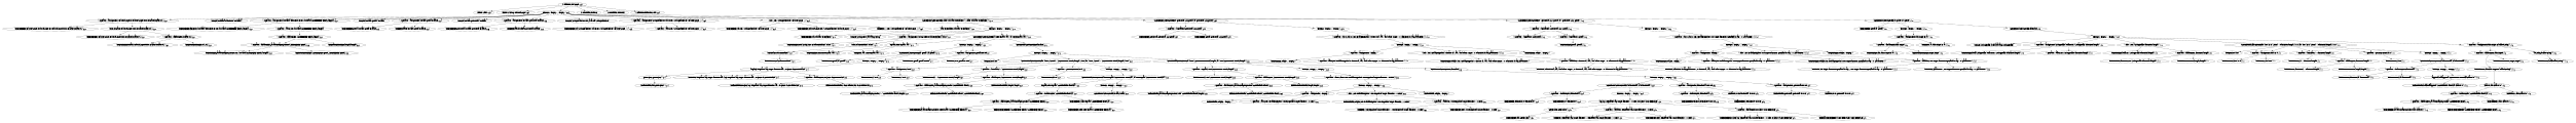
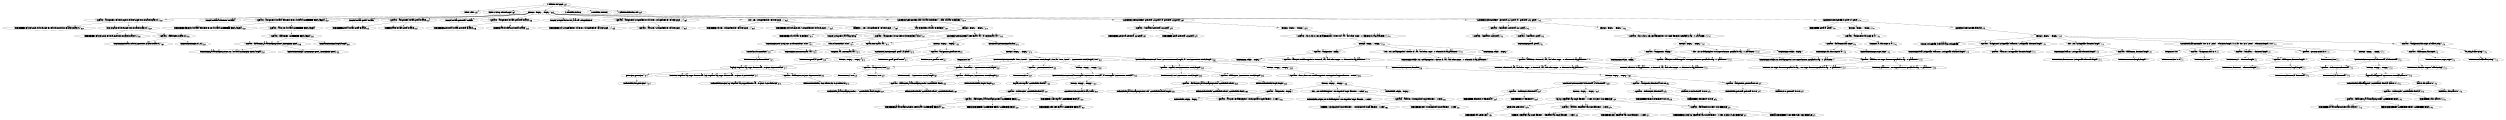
  digraph {
    n1 [label=<(METHOD,setScope)<SUB>1359</SUB>>]
    n2 [label=<(PARAM,this)<SUB>1359</SUB>>]
    n3 [label=<(PARAM,String verboseScope)<SUB>1359</SUB>>]
    n4 [label=<(BLOCK,&lt;empty&gt;,&lt;empty&gt;)<SUB>1359</SUB>>]
    n5 [label=<(MODIFIER,PUBLIC)>]
    n6 [label=<(MODIFIER,VIRTUAL)>]
    n7 [label=<(METHOD_RETURN,void)<SUB>1359</SUB>>]
    n8 [label=<(&lt;operator&gt;.assignment,verboseScope = verboseScope.toLowerCase(Locale.US))<SUB>1360</SUB>>]
    n9 [label=<(LOCAL,boolean[] elements: boolean[])>]
    n10 [label=<(&lt;operator&gt;.assignment,boolean[] elements = new boolean[SCOPE_ELEMENTS.length])<SUB>1362</SUB>>]
    n11 [label=<(LOCAL,boolean gotAll: boolean)>]
    n12 [label=<(&lt;operator&gt;.assignment,boolean gotAll = false)<SUB>1364</SUB>>]
    n13 [label=<(LOCAL,boolean gotNotAll: boolean)>]
    n14 [label=<(&lt;operator&gt;.assignment,boolean gotNotAll = false)<SUB>1365</SUB>>]
    n15 [label=<(LOCAL,StringTokenizer tok: java.util.StringTokenizer)>]
    n16 [label=<(&lt;operator&gt;.assignment,StringTokenizer tok = new StringTokenizer(verboseScope, &quot;,&quot;))<SUB>1369</SUB>>]
    n17 [label=<(&lt;init&gt;,new StringTokenizer(verboseScope, &quot;,&quot;))<SUB>1369</SUB>>]
    n18 [label=<(CONTROL_STRUCTURE,while (tok.hasMoreTokens()),while (tok.hasMoreTokens()))<SUB>1370</SUB>>]
    n19 [label=<(CONTROL_STRUCTURE,if (gotNotAll &amp;&amp; gotAll),if (gotNotAll &amp;&amp; gotAll))<SUB>1399</SUB>>]
    n20 [label=<(CONTROL_STRUCTURE,if (!gotNotAll &amp;&amp; !gotAll),if (!gotNotAll &amp;&amp; !gotAll))<SUB>1403</SUB>>]
    n21 [label=<(CONTROL_STRUCTURE,if (gotAll),if (gotAll))<SUB>1407</SUB>>]
    n22 [label=<(IDENTIFIER,verboseScope,verboseScope = verboseScope.toLowerCase(Locale.US))<SUB>1360</SUB>>]
    n23 [label=<(toLowerCase,verboseScope.toLowerCase(Locale.US))<SUB>1360</SUB>>]
    n24 [label=<(IDENTIFIER,elements,boolean[] elements = new boolean[SCOPE_ELEMENTS.length])<SUB>1362</SUB>>]
    n25 [label=<(&lt;operator&gt;.alloc,new boolean[SCOPE_ELEMENTS.length])>]
    n26 [label=<(IDENTIFIER,gotAll,boolean gotAll = false)<SUB>1364</SUB>>]
    n27 [label=<(LITERAL,false,boolean gotAll = false)<SUB>1364</SUB>>]
    n28 [label=<(IDENTIFIER,gotNotAll,boolean gotNotAll = false)<SUB>1365</SUB>>]
    n29 [label=<(LITERAL,false,boolean gotNotAll = false)<SUB>1365</SUB>>]
    n30 [label=<(IDENTIFIER,tok,StringTokenizer tok = new StringTokenizer(verboseScope, &quot;,&quot;))<SUB>1369</SUB>>]
    n31 [label=<(&lt;operator&gt;.alloc,new StringTokenizer(verboseScope, &quot;,&quot;))<SUB>1369</SUB>>]
    n32 [label=<(IDENTIFIER,tok,new StringTokenizer(verboseScope, &quot;,&quot;))<SUB>1369</SUB>>]
    n33 [label=<(IDENTIFIER,verboseScope,new StringTokenizer(verboseScope, &quot;,&quot;))<SUB>1369</SUB>>]
    n34 [label=<(LITERAL,&quot;,&quot;,new StringTokenizer(verboseScope, &quot;,&quot;))<SUB>1369</SUB>>]
    n35 [label=<(hasMoreTokens,tok.hasMoreTokens())<SUB>1370</SUB>>]
    n36 [label=<(BLOCK,&lt;empty&gt;,&lt;empty&gt;)<SUB>1370</SUB>>]
    n37 [label=<(&lt;operator&gt;.logicalAnd,gotNotAll &amp;&amp; gotAll)<SUB>1399</SUB>>]
    n38 [label=<(BLOCK,&lt;empty&gt;,&lt;empty&gt;)<SUB>1399</SUB>>]
    n39 [label=<(&lt;operator&gt;.logicalAnd,!gotNotAll &amp;&amp; !gotAll)<SUB>1403</SUB>>]
    n40 [label=<(BLOCK,&lt;empty&gt;,&lt;empty&gt;)<SUB>1403</SUB>>]
    n41 [label=<(IDENTIFIER,gotAll,if (gotAll))<SUB>1407</SUB>>]
    n42 [label=<(BLOCK,&lt;empty&gt;,&lt;empty&gt;)<SUB>1407</SUB>>]
    n43 [label=<(CONTROL_STRUCTURE,else,else)<SUB>1409</SUB>>]
    n44 [label=<(IDENTIFIER,verboseScope,verboseScope.toLowerCase(Locale.US))<SUB>1360</SUB>>]
    n45 [label=<(&lt;operator&gt;.fieldAccess,Locale.US)<SUB>1360</SUB>>]
    n46 [label=<(IDENTIFIER,Locale,verboseScope.toLowerCase(Locale.US))<SUB>1360</SUB>>]
    n47 [label=<(FIELD_IDENTIFIER,US,US)<SUB>1360</SUB>>]
    n48 [label=<(&lt;operator&gt;.fieldAccess,SCOPE_ELEMENTS.length)<SUB>1362</SUB>>]
    n49 [label=<(&lt;operator&gt;.fieldAccess,Javadoc$TagArgument.SCOPE_ELEMENTS)<SUB>1362</SUB>>]
    n50 [label=<(FIELD_IDENTIFIER,length,length)<SUB>1362</SUB>>]
    n51 [label=<(IDENTIFIER,Javadoc$TagArgument,new boolean[SCOPE_ELEMENTS.length])<SUB>1362</SUB>>]
    n52 [label=<(FIELD_IDENTIFIER,SCOPE_ELEMENTS,SCOPE_ELEMENTS)<SUB>1362</SUB>>]
    n53 [label=<(IDENTIFIER,tok,tok.hasMoreTokens())<SUB>1370</SUB>>]
    n54 [label=<(LOCAL,String next: java.lang.String)>]
    n55 [label=<(&lt;operator&gt;.assignment,String next = tok.nextToken().trim())<SUB>1371</SUB>>]
    n56 [label=<(CONTROL_STRUCTURE,if (next.equals(&quot;all&quot;)),if (next.equals(&quot;all&quot;)))<SUB>1372</SUB>>]
    n57 [label=<(IDENTIFIER,next,String next = tok.nextToken().trim())<SUB>1371</SUB>>]
    n58 [label=<(trim,tok.nextToken().trim())<SUB>1371</SUB>>]
    n59 [label=<(equals,next.equals(&quot;all&quot;))<SUB>1372</SUB>>]
    n60 [label=<(BLOCK,&lt;empty&gt;,&lt;empty&gt;)<SUB>1372</SUB>>]
    n61 [label=<(CONTROL_STRUCTURE,else,else)<SUB>1378</SUB>>]
    n62 [label=<(nextToken,tok.nextToken())<SUB>1371</SUB>>]
    n63 [label=<(IDENTIFIER,tok,tok.nextToken())<SUB>1371</SUB>>]
    n64 [label=<(IDENTIFIER,next,next.equals(&quot;all&quot;))<SUB>1372</SUB>>]
    n65 [label=<(LITERAL,&quot;all&quot;,next.equals(&quot;all&quot;))<SUB>1372</SUB>>]
    n66 [label=<(CONTROL_STRUCTURE,if (gotAll),if (gotAll))<SUB>1373</SUB>>]
    n67 [label=<(&lt;operator&gt;.assignment,gotAll = true)<SUB>1377</SUB>>]
    n68 [label=<(BLOCK,&lt;empty&gt;,&lt;empty&gt;)<SUB>1378</SUB>>]
    n69 [label=<(IDENTIFIER,gotAll,if (gotAll))<SUB>1373</SUB>>]
    n70 [label=<(BLOCK,&lt;empty&gt;,&lt;empty&gt;)<SUB>1373</SUB>>]
    n71 [label=<(IDENTIFIER,gotAll,gotAll = true)<SUB>1377</SUB>>]
    n72 [label=<(LITERAL,true,gotAll = true)<SUB>1377</SUB>>]
    n73 [label=<(log,log(&quot;Repeated tag scope element: all&quot;, Project.MSG_VERBOSE))<SUB>1374</SUB>>]
    n74 [label=<(getProject,getProject())<SUB>1374</SUB>>]
    n75 [label=<(LITERAL,&quot;Repeated tag scope element: all&quot;,log(&quot;Repeated tag scope element: all&quot;, Project.MSG_VERBOSE))<SUB>1374</SUB>>]
    n76 [label=<(&lt;operator&gt;.fieldAccess,Project.MSG_VERBOSE)<SUB>1375</SUB>>]
    n77 [label=<(IDENTIFIER,this,getProject())<SUB>1374</SUB>>]
    n78 [label=<(IDENTIFIER,Project,log(&quot;Repeated tag scope element: all&quot;, Project.MSG_VERBOSE))<SUB>1375</SUB>>]
    n79 [label=<(FIELD_IDENTIFIER,MSG_VERBOSE,MSG_VERBOSE)<SUB>1375</SUB>>]
    n80 [label=<(LOCAL,int i: int)>]
    n81 [label=<(CONTROL_STRUCTURE,for (i = 0; Some(i &lt; SCOPE_ELEMENTS.length); i++),for (i = 0; Some(i &lt; SCOPE_ELEMENTS.length); i++))<SUB>1380</SUB>>]
    n82 [label=<(CONTROL_STRUCTURE,if (i == SCOPE_ELEMENTS.length),if (i == SCOPE_ELEMENTS.length))<SUB>1385</SUB>>]
    n83 [label=<(&lt;operator&gt;.assignment,i = 0)<SUB>1380</SUB>>]
    n84 [label=<(&lt;operator&gt;.lessThan,i &lt; SCOPE_ELEMENTS.length)<SUB>1380</SUB>>]
    n85 [label=<(&lt;operator&gt;.postIncrement,i++)<SUB>1380</SUB>>]
    n86 [label=<(BLOCK,&lt;empty&gt;,&lt;empty&gt;)<SUB>1380</SUB>>]
    n87 [label=<(&lt;operator&gt;.equals,i == SCOPE_ELEMENTS.length)<SUB>1385</SUB>>]
    n88 [label=<(BLOCK,&lt;empty&gt;,&lt;empty&gt;)<SUB>1385</SUB>>]
    n89 [label=<(CONTROL_STRUCTURE,else,else)<SUB>1388</SUB>>]
    n90 [label=<(IDENTIFIER,i,i = 0)<SUB>1380</SUB>>]
    n91 [label=<(LITERAL,0,i = 0)<SUB>1380</SUB>>]
    n92 [label=<(IDENTIFIER,i,i &lt; SCOPE_ELEMENTS.length)<SUB>1380</SUB>>]
    n93 [label=<(&lt;operator&gt;.fieldAccess,SCOPE_ELEMENTS.length)<SUB>1380</SUB>>]
    n94 [label=<(IDENTIFIER,i,i++)<SUB>1380</SUB>>]
    n95 [label=<(CONTROL_STRUCTURE,if (next.equals(SCOPE_ELEMENTS[i])),if (next.equals(SCOPE_ELEMENTS[i])))<SUB>1381</SUB>>]
    n96 [label=<(&lt;operator&gt;.fieldAccess,Javadoc$TagArgument.SCOPE_ELEMENTS)<SUB>1380</SUB>>]
    n97 [label=<(FIELD_IDENTIFIER,length,length)<SUB>1380</SUB>>]
    n98 [label=<(IDENTIFIER,Javadoc$TagArgument,i &lt; SCOPE_ELEMENTS.length)<SUB>1380</SUB>>]
    n99 [label=<(FIELD_IDENTIFIER,SCOPE_ELEMENTS,SCOPE_ELEMENTS)<SUB>1380</SUB>>]
    n100 [label=<(equals,next.equals(SCOPE_ELEMENTS[i]))<SUB>1381</SUB>>]
    n101 [label=<(BLOCK,&lt;empty&gt;,&lt;empty&gt;)<SUB>1381</SUB>>]
    n102 [label=<(&lt;operator&gt;.indexAccess,SCOPE_ELEMENTS[i])<SUB>1381</SUB>>]
    n103 [label=<(CONTROL_STRUCTURE,break;,break;)<SUB>1382</SUB>>]
    n104 [label=<(IDENTIFIER,next,next.equals(SCOPE_ELEMENTS[i]))<SUB>1381</SUB>>]
    n105 [label=<(&lt;operator&gt;.fieldAccess,Javadoc$TagArgument.SCOPE_ELEMENTS)<SUB>1381</SUB>>]
    n106 [label=<(IDENTIFIER,i,next.equals(SCOPE_ELEMENTS[i]))<SUB>1381</SUB>>]
    n107 [label=<(IDENTIFIER,Javadoc$TagArgument,next.equals(SCOPE_ELEMENTS[i]))<SUB>1381</SUB>>]
    n108 [label=<(FIELD_IDENTIFIER,SCOPE_ELEMENTS,SCOPE_ELEMENTS)<SUB>1381</SUB>>]
    n109 [label=<(IDENTIFIER,i,i == SCOPE_ELEMENTS.length)<SUB>1385</SUB>>]
    n110 [label=<(&lt;operator&gt;.fieldAccess,SCOPE_ELEMENTS.length)<SUB>1385</SUB>>]
    n111 [label=<(&lt;operator&gt;.throw,throw new BuildException(&quot;Unrecognised scope element: &quot; + next);)<SUB>1386</SUB>>]
    n112 [label=<(BLOCK,&lt;empty&gt;,&lt;empty&gt;)<SUB>1388</SUB>>]
    n113 [label=<(&lt;operator&gt;.fieldAccess,Javadoc$TagArgument.SCOPE_ELEMENTS)<SUB>1385</SUB>>]
    n114 [label=<(FIELD_IDENTIFIER,length,length)<SUB>1385</SUB>>]
    n115 [label=<(IDENTIFIER,Javadoc$TagArgument,i == SCOPE_ELEMENTS.length)<SUB>1385</SUB>>]
    n116 [label=<(FIELD_IDENTIFIER,SCOPE_ELEMENTS,SCOPE_ELEMENTS)<SUB>1385</SUB>>]
    n117 [label=<(BLOCK,&lt;empty&gt;,&lt;empty&gt;)<SUB>1386</SUB>>]
    n118 [label=<(&lt;operator&gt;.assignment,&lt;empty&gt;)>]
    n119 [label=<(&lt;init&gt;,new BuildException(&quot;Unrecognised scope element: &quot; + next))<SUB>1386</SUB>>]
    n120 [label=<(IDENTIFIER,$obj36,&lt;empty&gt;)>]
    n121 [label=<(IDENTIFIER,$obj36,&lt;empty&gt;)>]
    n122 [label=<(&lt;operator&gt;.alloc,new BuildException(&quot;Unrecognised scope element: &quot; + next))<SUB>1386</SUB>>]
    n123 [label=<(IDENTIFIER,$obj36,new BuildException(&quot;Unrecognised scope element: &quot; + next))>]
    n124 [label=<(&lt;operator&gt;.addition,&quot;Unrecognised scope element: &quot; + next)<SUB>1386</SUB>>]
    n125 [label=<(LITERAL,&quot;Unrecognised scope element: &quot;,&quot;Unrecognised scope element: &quot; + next)<SUB>1386</SUB>>]
    n126 [label=<(IDENTIFIER,next,&quot;Unrecognised scope element: &quot; + next)<SUB>1387</SUB>>]
    n127 [label=<(CONTROL_STRUCTURE,if (elements[i]),if (elements[i]))<SUB>1389</SUB>>]
    n128 [label=<(&lt;operator&gt;.assignment,elements[i] = true)<SUB>1393</SUB>>]
    n129 [label=<(&lt;operator&gt;.assignment,gotNotAll = true)<SUB>1394</SUB>>]
    n130 [label=<(&lt;operator&gt;.indexAccess,elements[i])<SUB>1389</SUB>>]
    n131 [label=<(BLOCK,&lt;empty&gt;,&lt;empty&gt;)<SUB>1389</SUB>>]
    n132 [label=<(&lt;operator&gt;.indexAccess,elements[i])<SUB>1393</SUB>>]
    n133 [label=<(LITERAL,true,elements[i] = true)<SUB>1393</SUB>>]
    n134 [label=<(IDENTIFIER,gotNotAll,gotNotAll = true)<SUB>1394</SUB>>]
    n135 [label=<(LITERAL,true,gotNotAll = true)<SUB>1394</SUB>>]
    n136 [label=<(IDENTIFIER,elements,if (elements[i]))<SUB>1389</SUB>>]
    n137 [label=<(IDENTIFIER,i,if (elements[i]))<SUB>1389</SUB>>]
    n138 [label=<(log,log(&quot;Repeated tag scope element: &quot; + next, Project.MSG_VERBOSE))<SUB>1390</SUB>>]
    n139 [label=<(getProject,getProject())<SUB>1390</SUB>>]
    n140 [label=<(&lt;operator&gt;.addition,&quot;Repeated tag scope element: &quot; + next)<SUB>1390</SUB>>]
    n141 [label=<(&lt;operator&gt;.fieldAccess,Project.MSG_VERBOSE)<SUB>1391</SUB>>]
    n142 [label=<(IDENTIFIER,this,getProject())<SUB>1390</SUB>>]
    n143 [label=<(LITERAL,&quot;Repeated tag scope element: &quot;,&quot;Repeated tag scope element: &quot; + next)<SUB>1390</SUB>>]
    n144 [label=<(IDENTIFIER,next,&quot;Repeated tag scope element: &quot; + next)<SUB>1391</SUB>>]
    n145 [label=<(IDENTIFIER,Project,log(&quot;Repeated tag scope element: &quot; + next, Project.MSG_VERBOSE))<SUB>1391</SUB>>]
    n146 [label=<(FIELD_IDENTIFIER,MSG_VERBOSE,MSG_VERBOSE)<SUB>1391</SUB>>]
    n147 [label=<(IDENTIFIER,elements,elements[i] = true)<SUB>1393</SUB>>]
    n148 [label=<(IDENTIFIER,i,elements[i] = true)<SUB>1393</SUB>>]
    n149 [label=<(IDENTIFIER,gotNotAll,gotNotAll &amp;&amp; gotAll)<SUB>1399</SUB>>]
    n150 [label=<(IDENTIFIER,gotAll,gotNotAll &amp;&amp; gotAll)<SUB>1399</SUB>>]
    n151 [label=<(&lt;operator&gt;.throw,throw new BuildException(&quot;Mixture of \&quot;all\&quot; and other scope &quot; + &quot;elements in tag parameter.&quot;);)<SUB>1400</SUB>>]
    n152 [label=<(BLOCK,&lt;empty&gt;,&lt;empty&gt;)<SUB>1400</SUB>>]
    n153 [label=<(&lt;operator&gt;.assignment,&lt;empty&gt;)>]
    n154 [label=<(&lt;init&gt;,new BuildException(&quot;Mixture of \&quot;all\&quot; and other scope &quot; + &quot;elements in tag parameter.&quot;))<SUB>1400</SUB>>]
    n155 [label=<(IDENTIFIER,$obj37,&lt;empty&gt;)>]
    n156 [label=<(IDENTIFIER,$obj37,&lt;empty&gt;)>]
    n157 [label=<(&lt;operator&gt;.alloc,new BuildException(&quot;Mixture of \&quot;all\&quot; and other scope &quot; + &quot;elements in tag parameter.&quot;))<SUB>1400</SUB>>]
    n158 [label=<(IDENTIFIER,$obj37,new BuildException(&quot;Mixture of \&quot;all\&quot; and other scope &quot; + &quot;elements in tag parameter.&quot;))>]
    n159 [label=<(&lt;operator&gt;.addition,&quot;Mixture of \&quot;all\&quot; and other scope &quot; + &quot;elements in tag parameter.&quot;)<SUB>1400</SUB>>]
    n160 [label=<(LITERAL,&quot;Mixture of \&quot;all\&quot; and other scope &quot;,&quot;Mixture of \&quot;all\&quot; and other scope &quot; + &quot;elements in tag parameter.&quot;)<SUB>1400</SUB>>]
    n161 [label=<(LITERAL,&quot;elements in tag parameter.&quot;,&quot;Mixture of \&quot;all\&quot; and other scope &quot; + &quot;elements in tag parameter.&quot;)<SUB>1401</SUB>>]
    n162 [label=<(&lt;operator&gt;.logicalNot,!gotNotAll)<SUB>1403</SUB>>]
    n163 [label=<(&lt;operator&gt;.logicalNot,!gotAll)<SUB>1403</SUB>>]
    n164 [label=<(&lt;operator&gt;.throw,throw new BuildException(&quot;No scope elements specified in tag &quot; + &quot;parameter.&quot;);)<SUB>1404</SUB>>]
    n165 [label=<(IDENTIFIER,gotAll,!gotAll)<SUB>1403</SUB>>]
    n166 [label=<(BLOCK,&lt;empty&gt;,&lt;empty&gt;)<SUB>1404</SUB>>]
    n167 [label=<(&lt;operator&gt;.assignment,&lt;empty&gt;)>]
    n168 [label=<(&lt;init&gt;,new BuildException(&quot;No scope elements specified in tag &quot; + &quot;parameter.&quot;))<SUB>1404</SUB>>]
    n169 [label=<(IDENTIFIER,$obj38,&lt;empty&gt;)>]
    n170 [label=<(IDENTIFIER,$obj38,&lt;empty&gt;)>]
    n171 [label=<(&lt;operator&gt;.alloc,new BuildException(&quot;No scope elements specified in tag &quot; + &quot;parameter.&quot;))<SUB>1404</SUB>>]
    n172 [label=<(IDENTIFIER,$obj38,new BuildException(&quot;No scope elements specified in tag &quot; + &quot;parameter.&quot;))>]
    n173 [label=<(&lt;operator&gt;.addition,&quot;No scope elements specified in tag &quot; + &quot;parameter.&quot;)<SUB>1404</SUB>>]
    n174 [label=<(LITERAL,&quot;No scope elements specified in tag &quot;,&quot;No scope elements specified in tag &quot; + &quot;parameter.&quot;)<SUB>1404</SUB>>]
    n175 [label=<(LITERAL,&quot;parameter.&quot;,&quot;No scope elements specified in tag &quot; + &quot;parameter.&quot;)<SUB>1405</SUB>>]
    n176 [label=<(&lt;operator&gt;.assignment,this.scope = &quot;a&quot;)<SUB>1408</SUB>>]
    n177 [label=<(BLOCK,&lt;empty&gt;,&lt;empty&gt;)<SUB>1409</SUB>>]
    n178 [label=<(&lt;operator&gt;.fieldAccess,this.scope)<SUB>1408</SUB>>]
    n179 [label=<(LITERAL,&quot;a&quot;,this.scope = &quot;a&quot;)<SUB>1408</SUB>>]
    n180 [label=<(IDENTIFIER,this,this.scope = &quot;a&quot;)<SUB>1408</SUB>>]
    n181 [label=<(FIELD_IDENTIFIER,scope,scope)<SUB>1408</SUB>>]
    n182 [label=<(LOCAL,StringBuffer buff: java.lang.StringBuffer)>]
    n183 [label=<(&lt;operator&gt;.assignment,StringBuffer buff = new StringBuffer(elements.length))<SUB>1410</SUB>>]
    n184 [label=<(&lt;init&gt;,new StringBuffer(elements.length))<SUB>1410</SUB>>]
    n185 [label=<(CONTROL_STRUCTURE,for (int i = 0; Some(i &lt; elements.length); i++),for (int i = 0; Some(i &lt; elements.length); i++))<SUB>1411</SUB>>]
    n186 [label=<(&lt;operator&gt;.assignment,this.scope = buff.toString())<SUB>1416</SUB>>]
    n187 [label=<(IDENTIFIER,buff,StringBuffer buff = new StringBuffer(elements.length))<SUB>1410</SUB>>]
    n188 [label=<(&lt;operator&gt;.alloc,new StringBuffer(elements.length))<SUB>1410</SUB>>]
    n189 [label=<(IDENTIFIER,buff,new StringBuffer(elements.length))<SUB>1410</SUB>>]
    n190 [label=<(&lt;operator&gt;.fieldAccess,elements.length)<SUB>1410</SUB>>]
    n191 [label=<(LOCAL,int i: int)>]
    n192 [label=<(&lt;operator&gt;.assignment,int i = 0)<SUB>1411</SUB>>]
    n193 [label=<(&lt;operator&gt;.lessThan,i &lt; elements.length)<SUB>1411</SUB>>]
    n194 [label=<(&lt;operator&gt;.postIncrement,i++)<SUB>1411</SUB>>]
    n195 [label=<(BLOCK,&lt;empty&gt;,&lt;empty&gt;)<SUB>1411</SUB>>]
    n196 [label=<(&lt;operator&gt;.fieldAccess,this.scope)<SUB>1416</SUB>>]
    n197 [label=<(toString,buff.toString())<SUB>1416</SUB>>]
    n198 [label=<(IDENTIFIER,elements,new StringBuffer(elements.length))<SUB>1410</SUB>>]
    n199 [label=<(FIELD_IDENTIFIER,length,length)<SUB>1410</SUB>>]
    n200 [label=<(IDENTIFIER,i,int i = 0)<SUB>1411</SUB>>]
    n201 [label=<(LITERAL,0,int i = 0)<SUB>1411</SUB>>]
    n202 [label=<(IDENTIFIER,i,i &lt; elements.length)<SUB>1411</SUB>>]
    n203 [label=<(&lt;operator&gt;.fieldAccess,elements.length)<SUB>1411</SUB>>]
    n204 [label=<(IDENTIFIER,i,i++)<SUB>1411</SUB>>]
    n205 [label=<(CONTROL_STRUCTURE,if (elements[i]),if (elements[i]))<SUB>1412</SUB>>]
    n206 [label=<(IDENTIFIER,elements,i &lt; elements.length)<SUB>1411</SUB>>]
    n207 [label=<(FIELD_IDENTIFIER,length,length)<SUB>1411</SUB>>]
    n208 [label=<(&lt;operator&gt;.indexAccess,elements[i])<SUB>1412</SUB>>]
    n209 [label=<(BLOCK,&lt;empty&gt;,&lt;empty&gt;)<SUB>1412</SUB>>]
    n210 [label=<(IDENTIFIER,elements,if (elements[i]))<SUB>1412</SUB>>]
    n211 [label=<(IDENTIFIER,i,if (elements[i]))<SUB>1412</SUB>>]
    n212 [label=<(append,buff.append(SCOPE_ELEMENTS[i].charAt(0)))<SUB>1413</SUB>>]
    n213 [label=<(IDENTIFIER,buff,buff.append(SCOPE_ELEMENTS[i].charAt(0)))<SUB>1413</SUB>>]
    n214 [label=<(charAt,this.charAt(0))<SUB>1413</SUB>>]
    n215 [label=<(&lt;operator&gt;.indexAccess,SCOPE_ELEMENTS[i])<SUB>1413</SUB>>]
    n216 [label=<(LITERAL,0,this.charAt(0))<SUB>1413</SUB>>]
    n217 [label=<(&lt;operator&gt;.fieldAccess,Javadoc$TagArgument.SCOPE_ELEMENTS)<SUB>1413</SUB>>]
    n218 [label=<(IDENTIFIER,i,this.charAt(0))<SUB>1413</SUB>>]
    n219 [label=<(IDENTIFIER,Javadoc$TagArgument,this.charAt(0))<SUB>1413</SUB>>]
    n220 [label=<(FIELD_IDENTIFIER,SCOPE_ELEMENTS,SCOPE_ELEMENTS)<SUB>1413</SUB>>]
    n221 [label=<(IDENTIFIER,this,this.scope = buff.toString())<SUB>1416</SUB>>]
    n222 [label=<(FIELD_IDENTIFIER,scope,scope)<SUB>1416</SUB>>]
    n223 [label=<(IDENTIFIER,buff,buff.toString())<SUB>1416</SUB>>]
    n1 -> n2
    n1 -> n3
    n1 -> n4
    n1 -> n5
    n1 -> n6
    n1 -> n7
    n4 -> n8
    n4 -> n9
    n4 -> n10
    n4 -> n11
    n4 -> n12
    n4 -> n13
    n4 -> n14
    n4 -> n15
    n4 -> n16
    n4 -> n17
    n4 -> n18
    n4 -> n19
    n4 -> n20
    n4 -> n21
    n8 -> n22
    n8 -> n23
    n10 -> n24
    n10 -> n25
    n12 -> n26
    n12 -> n27
    n14 -> n28
    n14 -> n29
    n16 -> n30
    n16 -> n31
    n17 -> n32
    n17 -> n33
    n17 -> n34
    n18 -> n35
    n18 -> n36
    n19 -> n37
    n19 -> n38
    n20 -> n39
    n20 -> n40
    n21 -> n41
    n21 -> n42
    n21 -> n43
    n23 -> n44
    n23 -> n45
    n25 -> n48
    n35 -> n53
    n36 -> n54
    n36 -> n55
    n36 -> n56
    n37 -> n149
    n37 -> n150
    n38 -> n151
    n39 -> n162
    n39 -> n163
    n40 -> n164
    n42 -> n176
    n43 -> n177
    n45 -> n46
    n45 -> n47
    n48 -> n49
    n48 -> n50
    n49 -> n51
    n49 -> n52
    n55 -> n57
    n55 -> n58
    n56 -> n59
    n56 -> n60
    n56 -> n61
    n58 -> n62
    n59 -> n64
    n59 -> n65
    n60 -> n66
    n60 -> n67
    n61 -> n68
    n62 -> n63
    n66 -> n69
    n66 -> n70
    n67 -> n71
    n67 -> n72
    n68 -> n80
    n68 -> n81
    n68 -> n82
    n70 -> n73
    n73 -> n74
    n73 -> n75
    n73 -> n76
    n74 -> n77
    n76 -> n78
    n76 -> n79
    n81 -> n83
    n81 -> n84
    n81 -> n85
    n81 -> n86
    n82 -> n87
    n82 -> n88
    n82 -> n89
    n83 -> n90
    n83 -> n91
    n84 -> n92
    n84 -> n93
    n85 -> n94
    n86 -> n95
    n87 -> n109
    n87 -> n110
    n88 -> n111
    n89 -> n112
    n93 -> n96
    n93 -> n97
    n95 -> n100
    n95 -> n101
    n96 -> n98
    n96 -> n99
    n100 -> n102
    n101 -> n103
    n102 -> n105
    n102 -> n106
    n105 -> n107
    n105 -> n108
    n106 -> n104
    n110 -> n113
    n110 -> n114
    n111 -> n117
    n112 -> n127
    n112 -> n128
    n112 -> n129
    n113 -> n115
    n113 -> n116
    n117 -> n118
    n117 -> n119
    n117 -> n120
    n118 -> n121
    n118 -> n122
    n119 -> n123
    n119 -> n124
    n124 -> n125
    n124 -> n126
    n127 -> n130
    n127 -> n131
    n128 -> n132
    n128 -> n133
    n129 -> n134
    n129 -> n135
    n130 -> n136
    n130 -> n137
    n131 -> n138
    n132 -> n147
    n132 -> n148
    n138 -> n139
    n138 -> n140
    n138 -> n141
    n139 -> n142
    n140 -> n143
    n140 -> n144
    n141 -> n145
    n141 -> n146
    n151 -> n152
    n152 -> n153
    n152 -> n154
    n152 -> n155
    n153 -> n156
    n153 -> n157
    n154 -> n158
    n154 -> n159
    n159 -> n160
    n159 -> n161
    n163 -> n165
    n164 -> n166
    n166 -> n167
    n166 -> n168
    n166 -> n169
    n167 -> n170
    n167 -> n171
    n168 -> n172
    n168 -> n173
    n173 -> n174
    n173 -> n175
    n176 -> n178
    n176 -> n179
    n177 -> n182
    n177 -> n183
    n177 -> n184
    n177 -> n185
    n177 -> n186
    n178 -> n180
    n178 -> n181
    n183 -> n187
    n183 -> n188
    n184 -> n189
    n184 -> n190
    n185 -> n191
    n185 -> n192
    n185 -> n193
    n185 -> n194
    n185 -> n195
    n186 -> n196
    n186 -> n197
    n190 -> n198
    n190 -> n199
    n192 -> n200
    n192 -> n201
    n193 -> n202
    n193 -> n203
    n194 -> n204
    n195 -> n205
    n196 -> n221
    n196 -> n222
    n197 -> n223
    n203 -> n206
    n203 -> n207
    n205 -> n208
    n205 -> n209
    n208 -> n210
    n208 -> n211
    n209 -> n212
    n212 -> n213
-   n221 -> n214
+   n212 -> n214
    n214 -> n215
    n214 -> n216
    n215 -> n217
    n215 -> n218
    n217 -> n219
    n217 -> n220
  }
